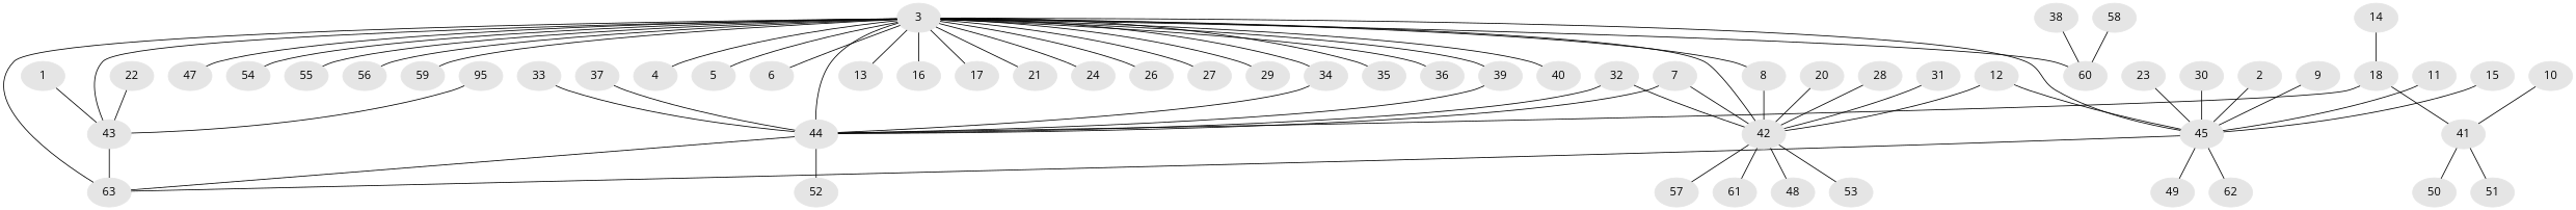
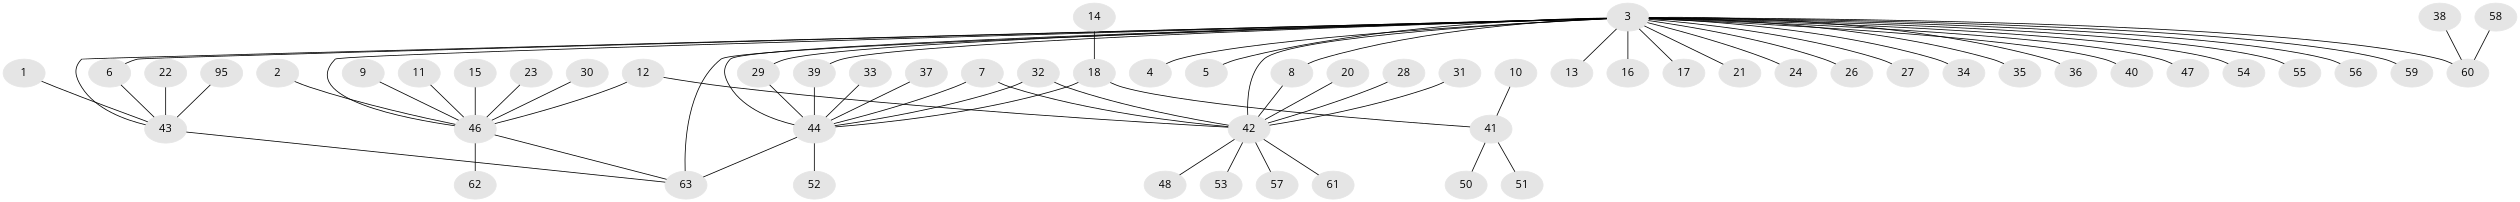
  graph {
    fontname="Open Sans"
    node [color=gray90 fontname="Open Sans" style=filled]
    edge [fontname="Open Sans" weight=1.0]
    1
    43
    63
    2
-   45
-   49
+   45 [label=46]
    62
    3
    4
    5
    6
    8
    13
    16
    17
    21
    24
    26
    27
    29
    34
    35
    36
    39
    40
    42
    44
    47
    54
    55
    56
    59
    60
    41
    50
    51
    48
    53
    57
    61
    52
    7
    9
    10
    11
    12
    14
    18
    15
    20
    22
    23
    n53 [label=95]
    28
    30
    31
    32
    33
    37
    38
    58
    1 -- 43
    43 -- 63 [weight=2.0]
    2 -- 45
    45 -- 63
-   45 -- 49
    45 -- 62
    3 -- 43
    3 -- 63 [weight=3.0]
    3 -- 45
    3 -- 4
    3 -- 5
    3 -- 6
    3 -- 8
    3 -- 13
    3 -- 16
    3 -- 17
    3 -- 21
    3 -- 24
    3 -- 26
    3 -- 27
    3 -- 29
    3 -- 34
    3 -- 35
    3 -- 36
    3 -- 39
    3 -- 40
    3 -- 42 [weight=2.0]
    3 -- 44 [weight=2.0]
    3 -- 47 [weight=2.0]
    3 -- 54
    3 -- 55
    3 -- 56
    3 -- 59
    3 -- 60
+   6 -- 43
    8 -- 42
-   34 -- 44
+   29 -- 44
    39 -- 44
    42 -- 48
    42 -- 53
    42 -- 57
    42 -- 61
    44 -- 63 [weight=2.0]
    44 -- 52
    41 -- 50
    41 -- 51
    7 -- 42
    7 -- 44
    9 -- 45
    10 -- 41
    11 -- 45
    12 -- 45
    12 -- 42
    14 -- 18
    18 -- 44
    18 -- 41
    15 -- 45
    20 -- 42
    22 -- 43
    23 -- 45
    n53 -- 43
    28 -- 42
    30 -- 45
    31 -- 42
    32 -- 42
    32 -- 44
    33 -- 44
    37 -- 44
    38 -- 60
    58 -- 60
  }
